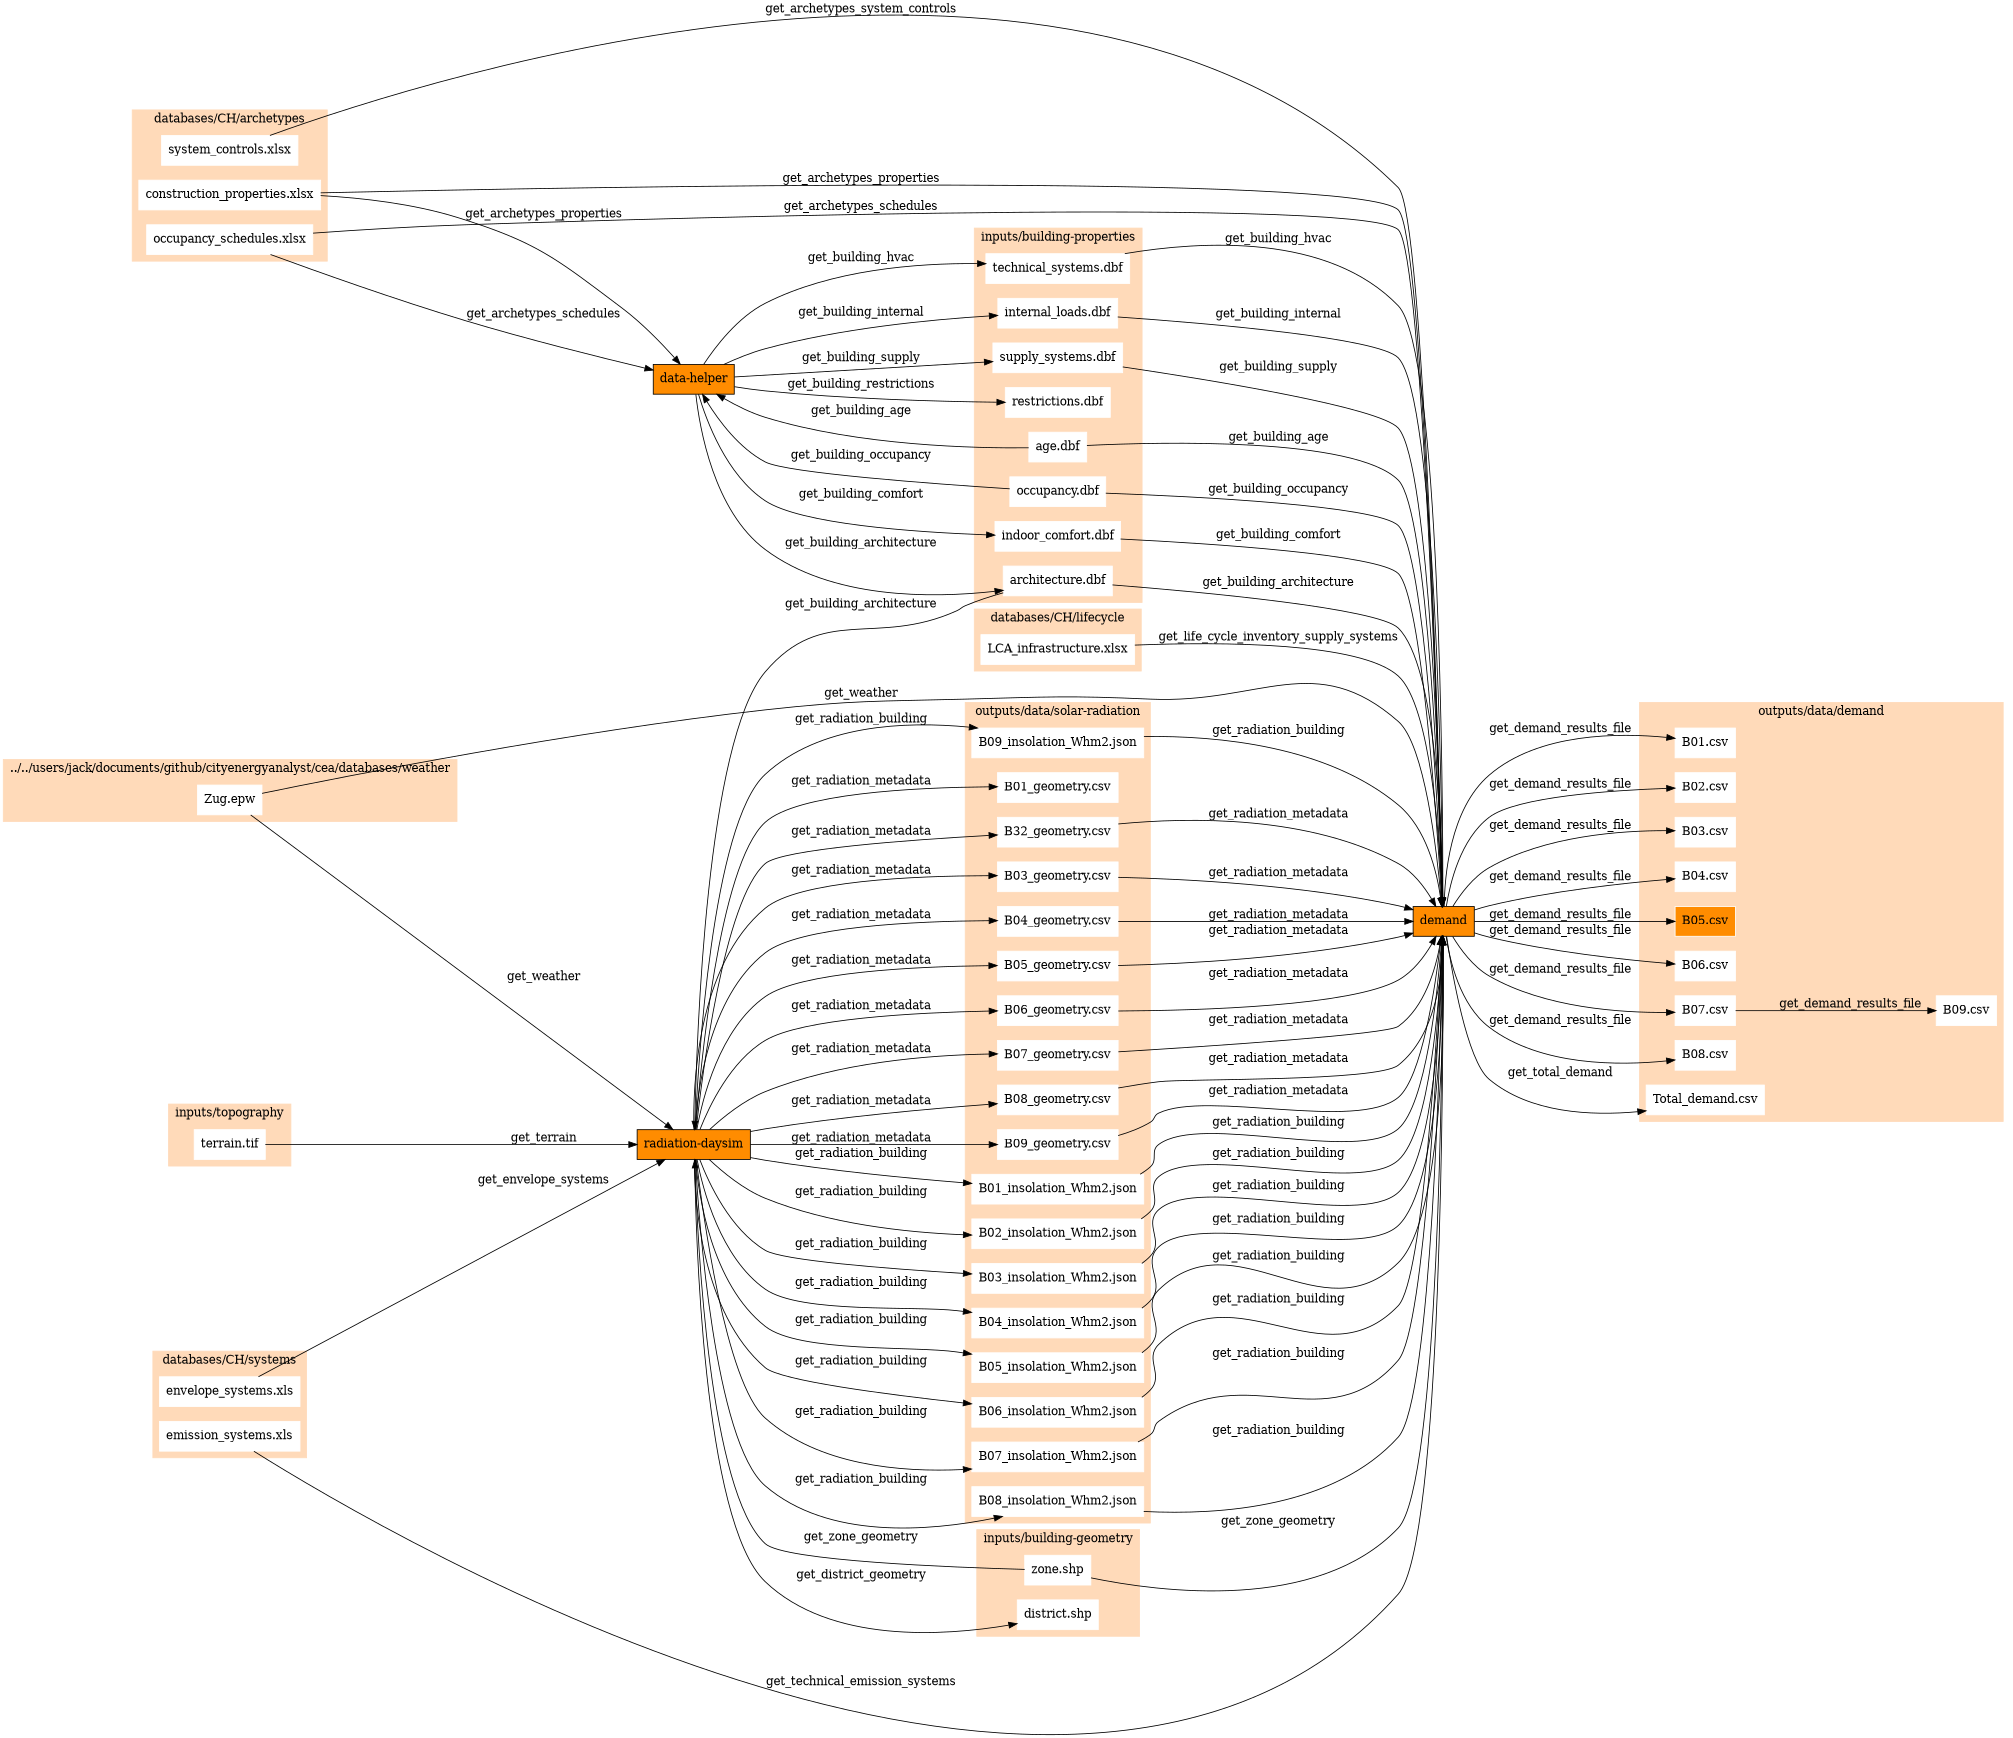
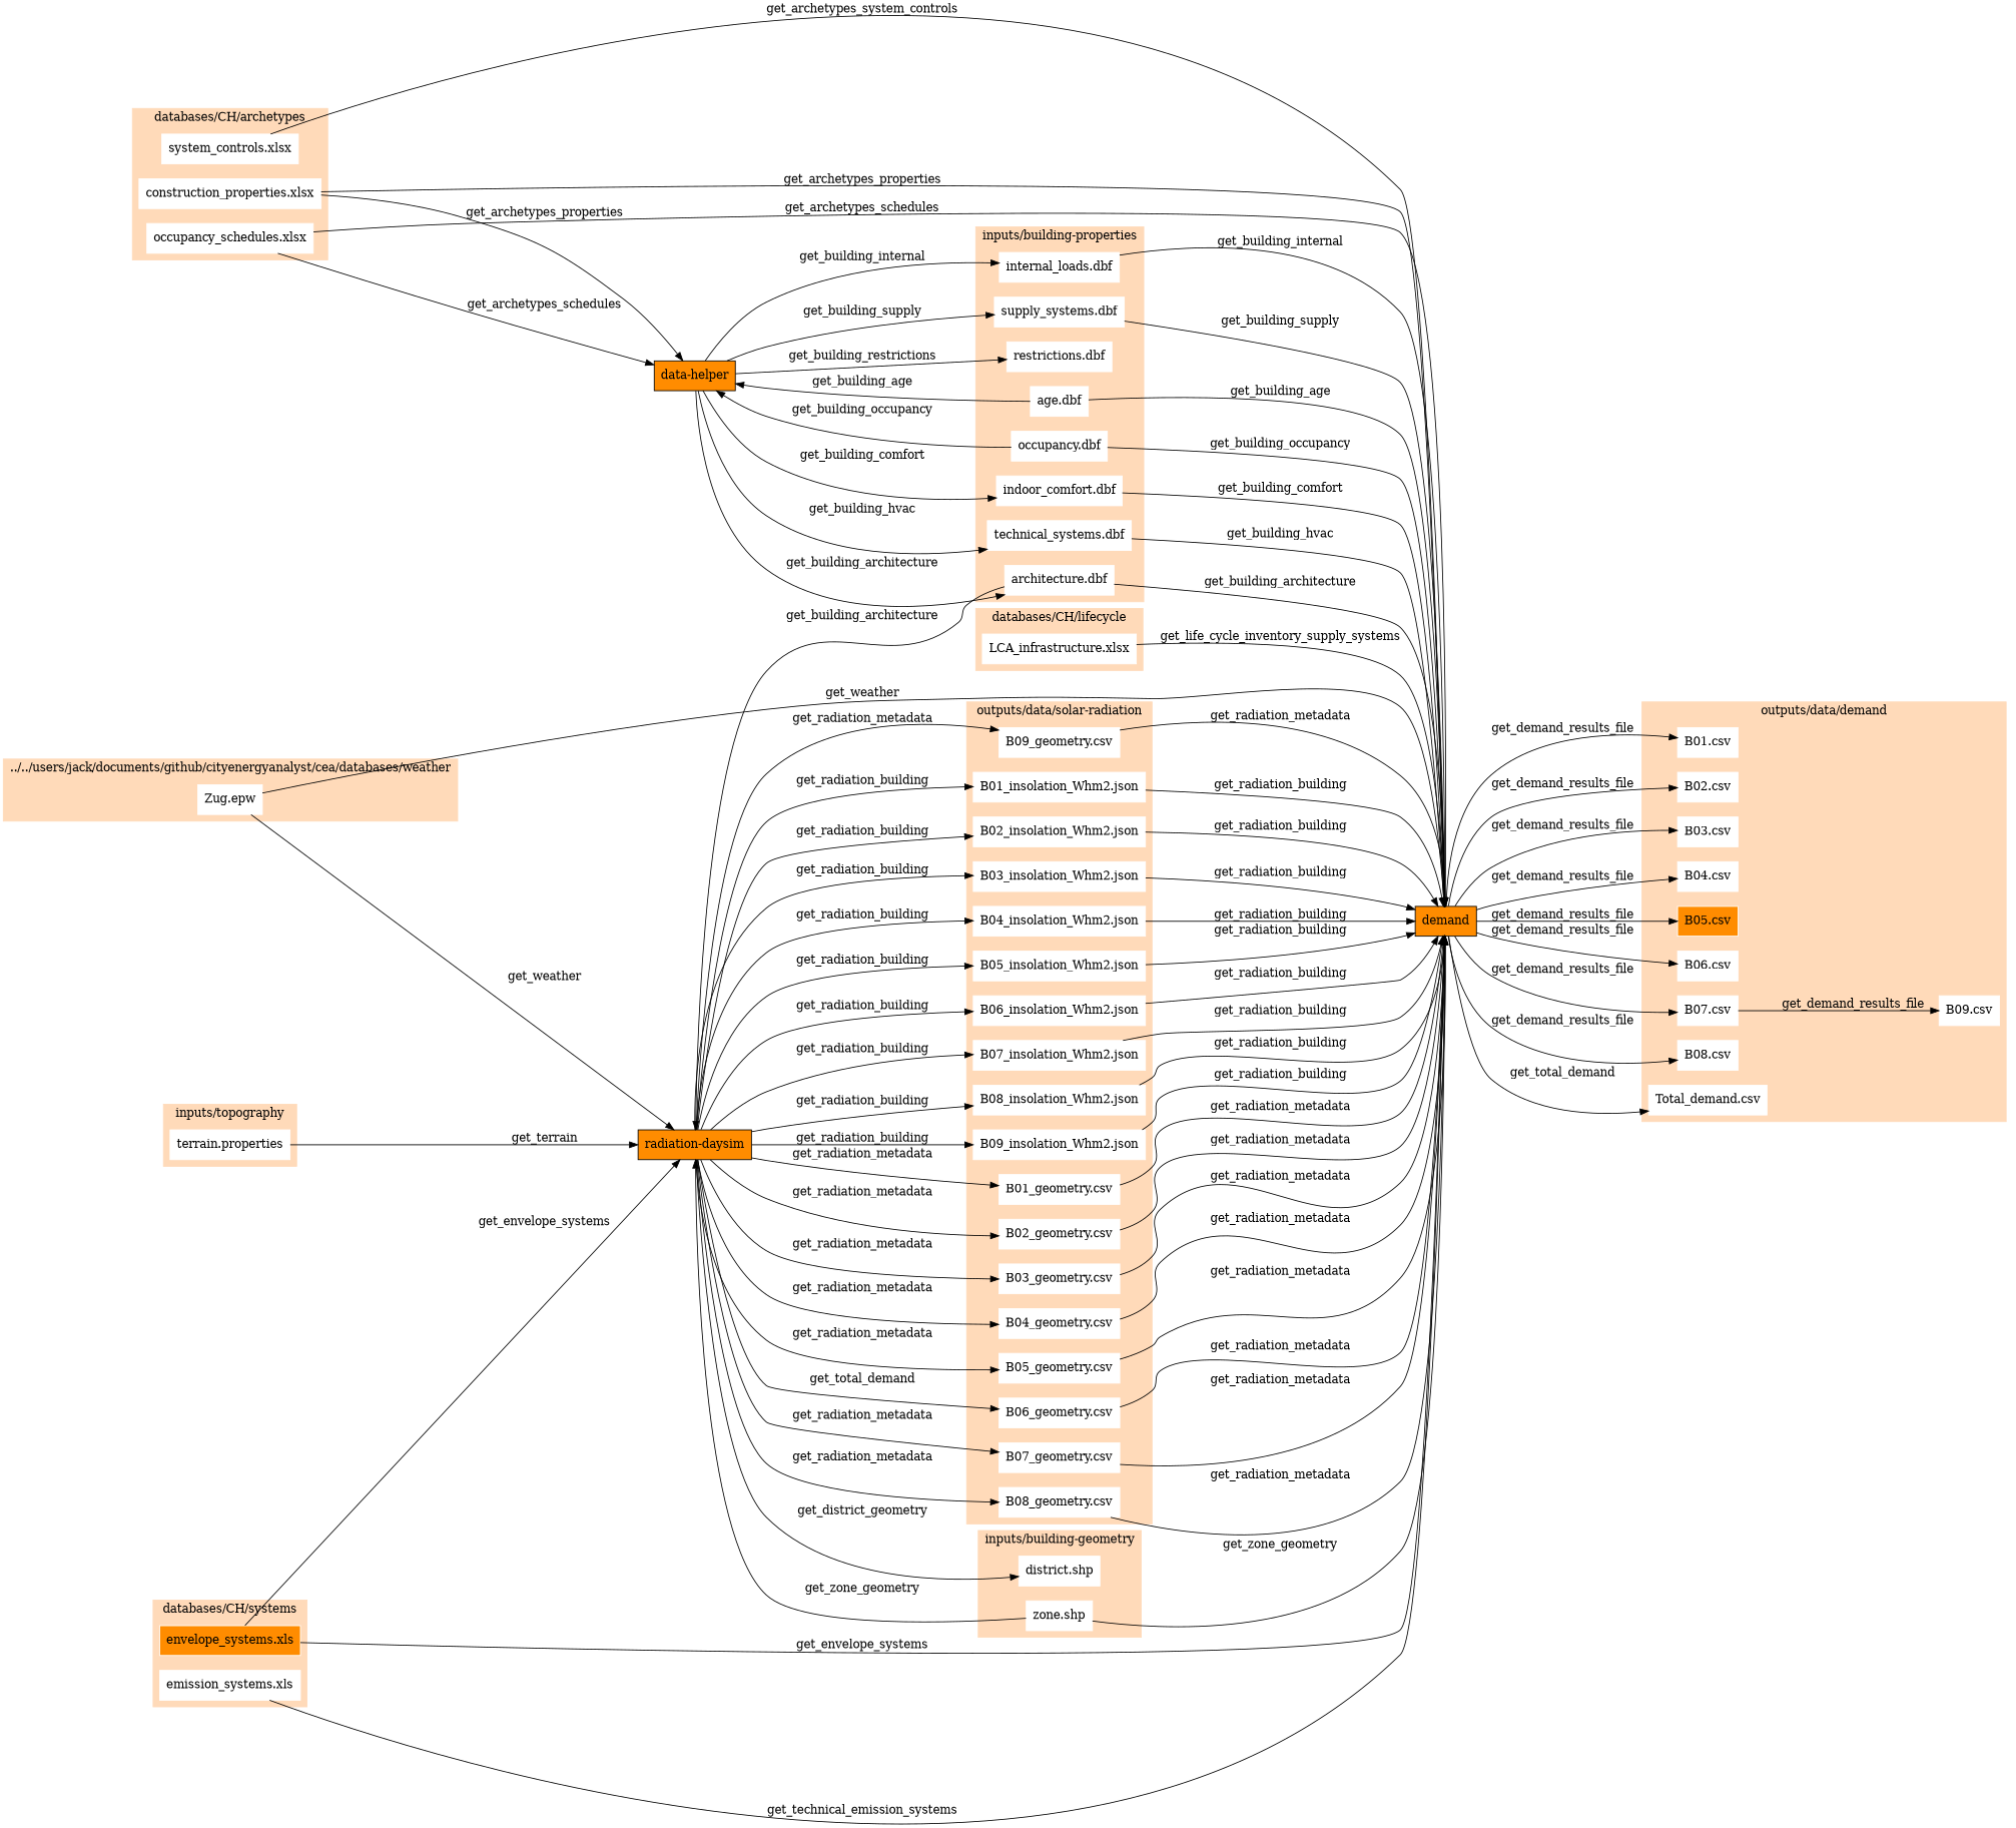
  digraph {
    rankdir=LR
    node [color=white shape=box style=filled]
    "Zug.epw"
    "construction_properties.xlsx"
    "occupancy_schedules.xlsx"
    "system_controls.xlsx"
    "LCA_infrastructure.xlsx"
-   "envelope_systems.xls"
+   "envelope_systems.xls" [fillcolor=darkorange]
    "emission_systems.xls"
    "zone.shp"
    "district.shp"
    "age.dbf"
    "occupancy.dbf"
    "architecture.dbf"
    "indoor_comfort.dbf"
    "technical_systems.dbf"
    "internal_loads.dbf"
    "supply_systems.dbf"
    "restrictions.dbf"
-   "terrain.tif"
+   "terrain.tif" [label="terrain.properties"]
    "B01.csv"
    "B02.csv"
    "B03.csv"
    "B04.csv"
    "B05.csv" [fillcolor=darkorange]
    "B06.csv"
    "B07.csv"
    "B08.csv"
    "B09.csv"
    "Total_demand.csv"
    "B01_insolation_Whm2.json"
    "B02_insolation_Whm2.json"
    "B03_insolation_Whm2.json"
    "B04_insolation_Whm2.json"
    "B05_insolation_Whm2.json"
    "B06_insolation_Whm2.json"
    "B07_insolation_Whm2.json"
    "B08_insolation_Whm2.json"
    "B09_insolation_Whm2.json"
    "B01_geometry.csv"
-   "B02_geometry.csv" [label="B32_geometry.csv"]
+   "B02_geometry.csv"
    "B03_geometry.csv"
    "B04_geometry.csv"
    "B05_geometry.csv"
    "B06_geometry.csv"
    "B07_geometry.csv"
    "B08_geometry.csv"
    "B09_geometry.csv"
    demand [fillcolor=darkorange color=""]
    "radiation-daysim" [fillcolor=darkorange color=""]
    "data-helper" [fillcolor=darkorange color=""]
    subgraph cluster_1 {
      color=peachpuff
      label="../../users/jack/documents/github/cityenergyanalyst/cea/databases/weather"
      style=filled
      "Zug.epw"
    }
    subgraph cluster_2 {
      color=peachpuff
      label="databases/CH/archetypes"
      style=filled
      "construction_properties.xlsx"
      "occupancy_schedules.xlsx"
      "system_controls.xlsx"
    }
    subgraph cluster_3 {
      color=peachpuff
      label="databases/CH/lifecycle"
      style=filled
      "LCA_infrastructure.xlsx"
    }
    subgraph cluster_4 {
      color=peachpuff
      label="databases/CH/systems"
      style=filled
      "envelope_systems.xls"
      "emission_systems.xls"
    }
    subgraph cluster_5 {
      color=peachpuff
      label="inputs/building-geometry"
      style=filled
      "zone.shp"
      "district.shp"
    }
    subgraph cluster_6 {
      color=peachpuff
      label="inputs/building-properties"
      style=filled
      "age.dbf"
      "occupancy.dbf"
      "architecture.dbf"
      "indoor_comfort.dbf"
      "technical_systems.dbf"
      "internal_loads.dbf"
      "supply_systems.dbf"
      "restrictions.dbf"
    }
    subgraph cluster_7 {
      color=peachpuff
      label="inputs/topography"
      style=filled
      "terrain.tif"
    }
    subgraph cluster_8 {
      color=peachpuff
      label="outputs/data/demand"
      style=filled
      "B01.csv"
      "B02.csv"
      "B03.csv"
      "B04.csv"
      "B05.csv"
      "B06.csv"
      "B07.csv"
      "B08.csv"
      "B09.csv"
      "Total_demand.csv"
    }
    subgraph cluster_9 {
      color=peachpuff
      label="outputs/data/solar-radiation"
      style=filled
      "B01_insolation_Whm2.json"
      "B02_insolation_Whm2.json"
      "B03_insolation_Whm2.json"
      "B04_insolation_Whm2.json"
      "B05_insolation_Whm2.json"
      "B06_insolation_Whm2.json"
      "B07_insolation_Whm2.json"
      "B08_insolation_Whm2.json"
      "B09_insolation_Whm2.json"
      "B01_geometry.csv"
      "B02_geometry.csv"
      "B03_geometry.csv"
      "B04_geometry.csv"
      "B05_geometry.csv"
      "B06_geometry.csv"
      "B07_geometry.csv"
      "B08_geometry.csv"
      "B09_geometry.csv"
    }
    "Zug.epw" -> demand [label=get_weather]
    "Zug.epw" -> "radiation-daysim" [label=get_weather]
    "construction_properties.xlsx" -> demand [label=get_archetypes_properties]
    "construction_properties.xlsx" -> "data-helper" [label=get_archetypes_properties]
    "occupancy_schedules.xlsx" -> demand [label=get_archetypes_schedules]
    "occupancy_schedules.xlsx" -> "data-helper" [label=get_archetypes_schedules]
    "system_controls.xlsx" -> demand [label=get_archetypes_system_controls]
    "LCA_infrastructure.xlsx" -> demand [label=get_life_cycle_inventory_supply_systems]
+   "envelope_systems.xls" -> demand [label=get_envelope_systems]
    "envelope_systems.xls" -> "radiation-daysim" [label=get_envelope_systems]
    "emission_systems.xls" -> demand [label=get_technical_emission_systems]
    "zone.shp" -> demand [label=get_zone_geometry]
    "zone.shp" -> "radiation-daysim" [label=get_zone_geometry]
    "age.dbf" -> demand [label=get_building_age]
    "age.dbf" -> "data-helper" [label=get_building_age]
    "occupancy.dbf" -> demand [label=get_building_occupancy]
    "occupancy.dbf" -> "data-helper" [label=get_building_occupancy]
    "architecture.dbf" -> demand [label=get_building_architecture]
    "architecture.dbf" -> "radiation-daysim" [label=get_building_architecture]
    "indoor_comfort.dbf" -> demand [label=get_building_comfort]
    "technical_systems.dbf" -> demand [label=get_building_hvac]
    "internal_loads.dbf" -> demand [label=get_building_internal]
    "supply_systems.dbf" -> demand [label=get_building_supply]
    "terrain.tif" -> "radiation-daysim" [label=get_terrain]
    "B07.csv" -> "B09.csv" [label=get_demand_results_file]
    "B01_insolation_Whm2.json" -> demand [label=get_radiation_building]
    "B02_insolation_Whm2.json" -> demand [label=get_radiation_building]
    "B03_insolation_Whm2.json" -> demand [label=get_radiation_building]
    "B04_insolation_Whm2.json" -> demand [label=get_radiation_building]
    "B05_insolation_Whm2.json" -> demand [label=get_radiation_building]
    "B06_insolation_Whm2.json" -> demand [label=get_radiation_building]
    "B07_insolation_Whm2.json" -> demand [label=get_radiation_building]
    "B08_insolation_Whm2.json" -> demand [label=get_radiation_building]
    "B09_insolation_Whm2.json" -> demand [label=get_radiation_building]
+   "B01_geometry.csv" -> demand [label=get_radiation_metadata]
    "B02_geometry.csv" -> demand [label=get_radiation_metadata]
    "B03_geometry.csv" -> demand [label=get_radiation_metadata]
    "B04_geometry.csv" -> demand [label=get_radiation_metadata]
    "B05_geometry.csv" -> demand [label=get_radiation_metadata]
    "B06_geometry.csv" -> demand [label=get_radiation_metadata]
    "B07_geometry.csv" -> demand [label=get_radiation_metadata]
    "B08_geometry.csv" -> demand [label=get_radiation_metadata]
    "B09_geometry.csv" -> demand [label=get_radiation_metadata]
    demand -> "B01.csv" [label=get_demand_results_file]
    demand -> "B02.csv" [label=get_demand_results_file]
    demand -> "B03.csv" [label=get_demand_results_file]
    demand -> "B04.csv" [label=get_demand_results_file]
    demand -> "B05.csv" [label=get_demand_results_file]
    demand -> "B06.csv" [label=get_demand_results_file]
    demand -> "B07.csv" [label=get_demand_results_file]
    demand -> "B08.csv" [label=get_demand_results_file]
    demand -> "Total_demand.csv" [label=get_total_demand]
    "radiation-daysim" -> "district.shp" [label=get_district_geometry]
    "radiation-daysim" -> "B01_insolation_Whm2.json" [label=get_radiation_building]
    "radiation-daysim" -> "B02_insolation_Whm2.json" [label=get_radiation_building]
    "radiation-daysim" -> "B03_insolation_Whm2.json" [label=get_radiation_building]
    "radiation-daysim" -> "B04_insolation_Whm2.json" [label=get_radiation_building]
    "radiation-daysim" -> "B05_insolation_Whm2.json" [label=get_radiation_building]
    "radiation-daysim" -> "B06_insolation_Whm2.json" [label=get_radiation_building]
    "radiation-daysim" -> "B07_insolation_Whm2.json" [label=get_radiation_building]
    "radiation-daysim" -> "B08_insolation_Whm2.json" [label=get_radiation_building]
    "radiation-daysim" -> "B09_insolation_Whm2.json" [label=get_radiation_building]
    "radiation-daysim" -> "B01_geometry.csv" [label=get_radiation_metadata]
    "radiation-daysim" -> "B02_geometry.csv" [label=get_radiation_metadata]
    "radiation-daysim" -> "B03_geometry.csv" [label=get_radiation_metadata]
    "radiation-daysim" -> "B04_geometry.csv" [label=get_radiation_metadata]
    "radiation-daysim" -> "B05_geometry.csv" [label=get_radiation_metadata]
-   "radiation-daysim" -> "B06_geometry.csv" [label=get_radiation_metadata]
+   "radiation-daysim" -> "B06_geometry.csv" [label=get_total_demand]
    "radiation-daysim" -> "B07_geometry.csv" [label=get_radiation_metadata]
    "radiation-daysim" -> "B08_geometry.csv" [label=get_radiation_metadata]
    "radiation-daysim" -> "B09_geometry.csv" [label=get_radiation_metadata]
    "data-helper" -> "architecture.dbf" [label=get_building_architecture]
    "data-helper" -> "indoor_comfort.dbf" [label=get_building_comfort]
    "data-helper" -> "technical_systems.dbf" [label=get_building_hvac]
    "data-helper" -> "internal_loads.dbf" [label=get_building_internal]
    "data-helper" -> "supply_systems.dbf" [label=get_building_supply]
    "data-helper" -> "restrictions.dbf" [label=get_building_restrictions]
  }
